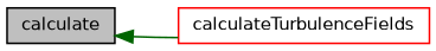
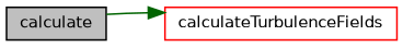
  digraph {
    rankdir=LR
    fontname="DejaVu Sans"
    node [fontname="DejaVu Sans" fontsize=10 shape=record]
    n1 [color=black fillcolor=grey75 fontcolor=black height=0.2 label=calculate style=filled width=0.4]
    n2 [color=red height=0.2 label=calculateTurbulenceFields width=0.4]
-   n1 -> n2 [color=darkgreen dir=back fontname="DejaVu Sans" fontsize=10 labelfontname=Helvetica labelfontsize=10 style=solid]
+   n2 -> n1 [color=darkgreen dir=back fontname="DejaVu Sans" fontsize=10 labelfontname=Helvetica labelfontsize=10 style=solid]
  }
